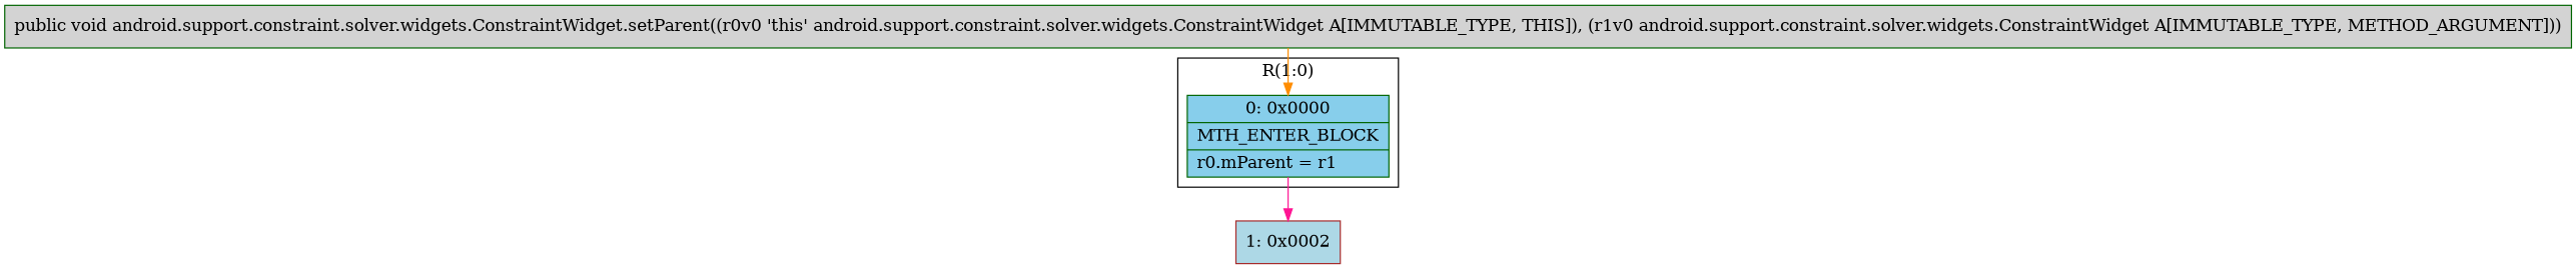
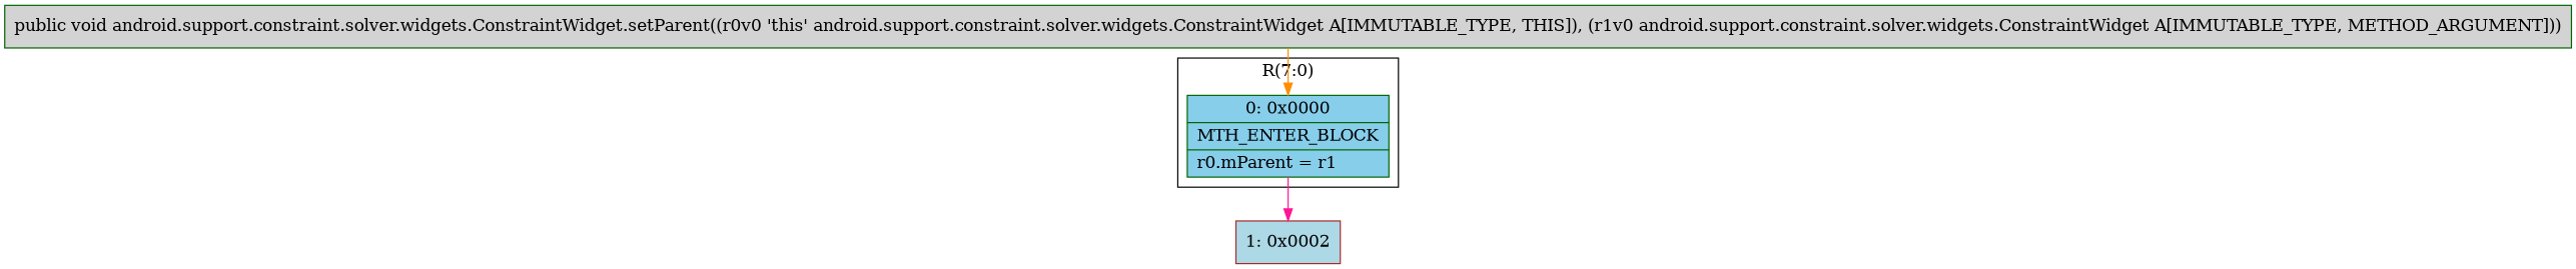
  digraph {
    node [color=darkgreen shape=record style=filled]
    n1 [label="{0\:\ 0x0000|MTH_ENTER_BLOCK\l|r0.mParent = r1\l}" fillcolor=skyblue]
    n2 [color=brown label="{1\:\ 0x0002}" fillcolor=lightblue]
    n3 [label="{public void android.support.constraint.solver.widgets.ConstraintWidget.setParent((r0v0 'this' android.support.constraint.solver.widgets.ConstraintWidget A[IMMUTABLE_TYPE, THIS]), (r1v0 android.support.constraint.solver.widgets.ConstraintWidget A[IMMUTABLE_TYPE, METHOD_ARGUMENT])) }" fillcolor=lightgrey]
    subgraph cluster_1 {
-     label="R(1:0)"
+     label="R(7:0)"
      n1
    }
    n1 -> n2 [color=deeppink]
    n3 -> n1 [color=darkorange]
  }
